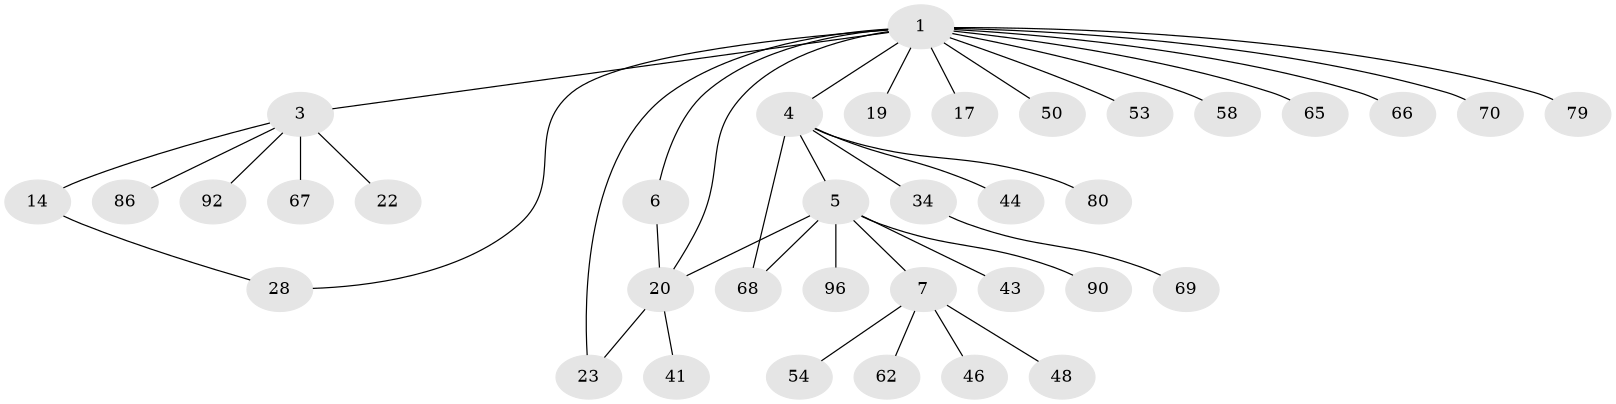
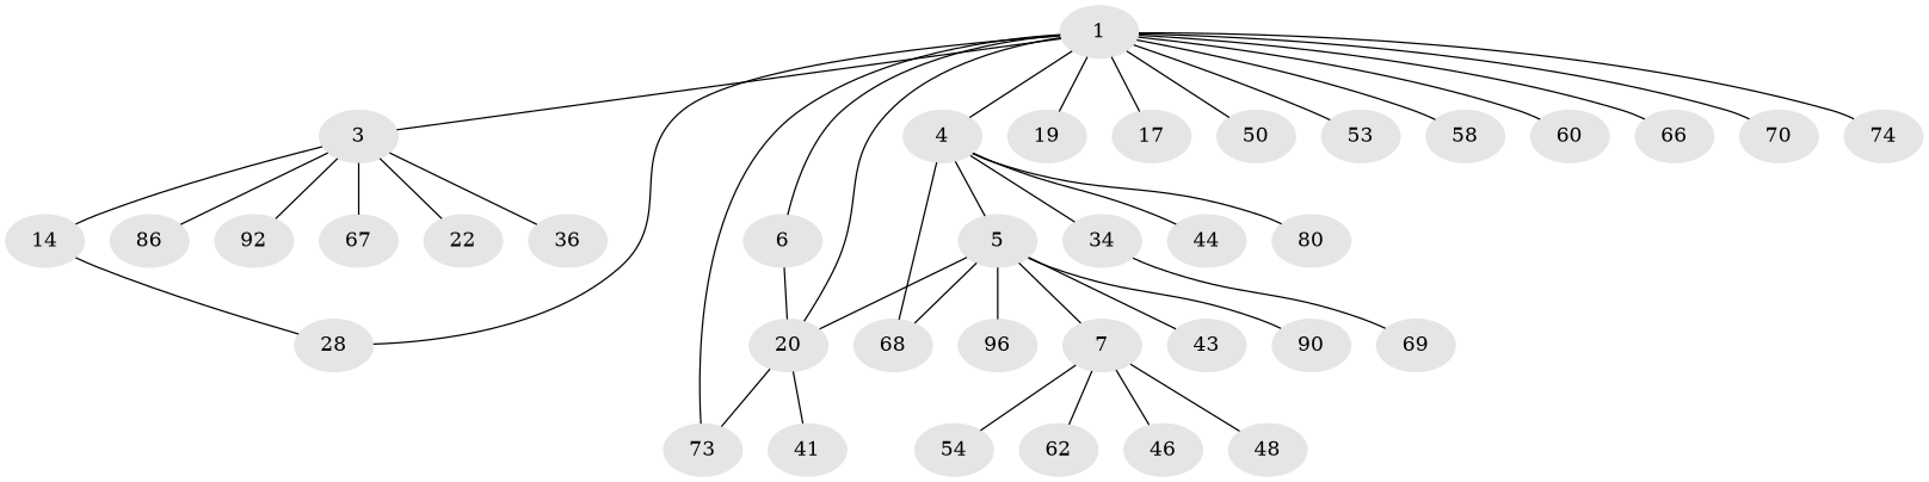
  graph {
    node [color=gray90 style=filled]
    1 [super="+8+2+15+13+45"]
    3 [super="+11"]
    4 [super="+9"]
    6 [super="+73+71"]
    n5 [label=19 super="+94+79"]
    17
    20 [super="+65+55+24+81"]
-   23 [super="+31"]
+   23 [super="+31" label=73]
    28 [super="+63"]
    50
    53
    58
-   60 [super="+64+76" label=65]
+   60 [super="+64+76"]
    66
    70 [super="+72"]
-   74 [label=79]
+   74
    14
    22 [super="+40"]
+   36 [super="+56"]
    86
    92
    n22 [label=67]
    5 [super="+49+39"]
    n24 [label=34 super="+67"]
    44
    68 [super="+101"]
    80
    41
    7 [super="+33+19"]
    43
    90
    96
    69
    46
    48 [super="+52"]
    54 [super="+84"]
    62
    1 -- 3
    1 -- 4
    1 -- 6
    1 -- n5
    1 -- 17
    1 -- 20 [weight=2]
    1 -- 23
    1 -- 28
    1 -- 50
    1 -- 53
    1 -- 58
    1 -- 60
    1 -- 66
    1 -- 70
    1 -- 74
    3 -- 14
    3 -- 22
+   3 -- 36
    3 -- 86
    3 -- 92
    3 -- n22
    4 -- 5
    4 -- n24
    4 -- 44
    4 -- 68
    4 -- 80
    6 -- 20
    20 -- 23
    20 -- 41
    14 -- 28
    5 -- 20
    5 -- 68
    5 -- 7
    5 -- 43
    5 -- 90
    5 -- 96
    n24 -- 69
    7 -- 46
    7 -- 48
    7 -- 54
    7 -- 62
  }
